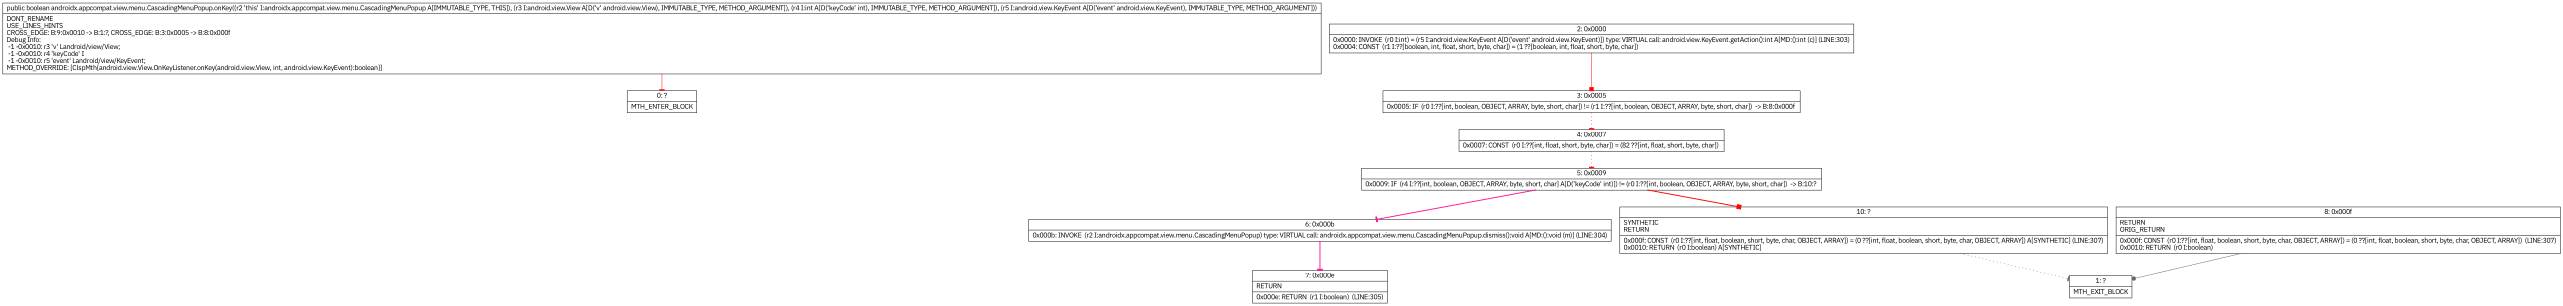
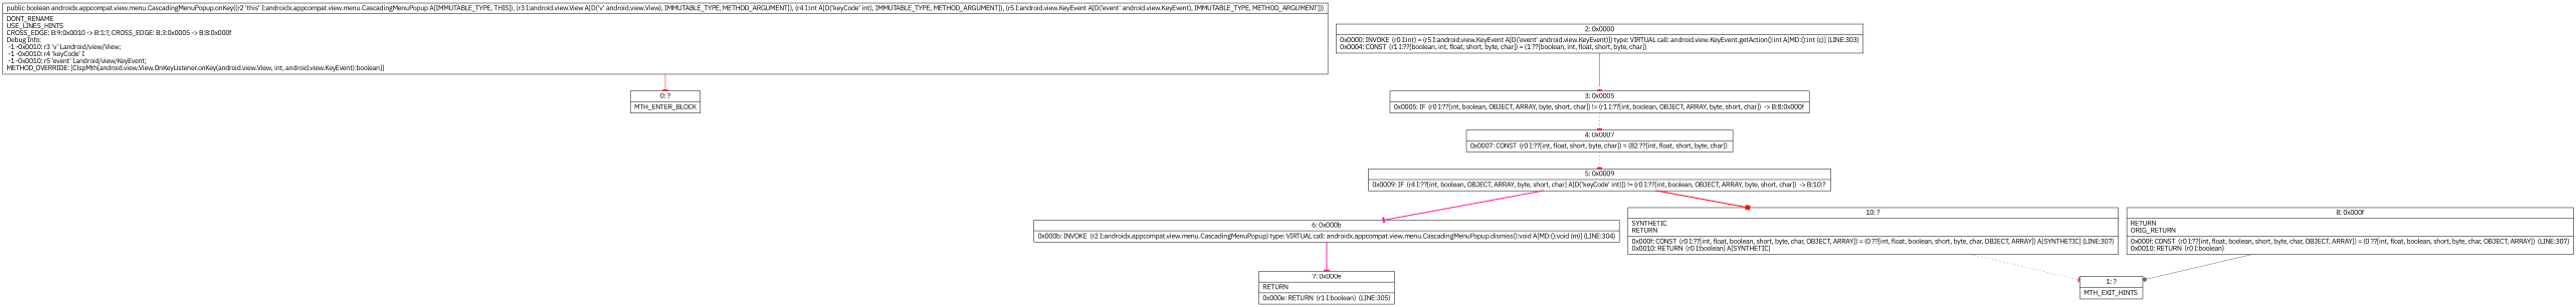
  digraph {
    fontname="IBM Plex Sans"
    node [fontname="IBM Plex Sans" shape=record]
    edge [arrowhead=tee color=red fontname="IBM Plex Sans" style=solid]
    n1 [label="{0\:\ ?|MTH_ENTER_BLOCK\l}"]
    n2 [label="{2\:\ 0x0000|0x0000: INVOKE  (r0 I:int) = (r5 I:android.view.KeyEvent A[D('event' android.view.KeyEvent)]) type: VIRTUAL call: android.view.KeyEvent.getAction():int A[MD:():int (c)] (LINE:303)\l0x0004: CONST  (r1 I:??[boolean, int, float, short, byte, char]) = (1 ??[boolean, int, float, short, byte, char]) \l}"]
    n3 [label="{3\:\ 0x0005|0x0005: IF  (r0 I:??[int, boolean, OBJECT, ARRAY, byte, short, char]) != (r1 I:??[int, boolean, OBJECT, ARRAY, byte, short, char])  \-\> B:8:0x000f \l}"]
    n4 [label="{4\:\ 0x0007|0x0007: CONST  (r0 I:??[int, float, short, byte, char]) = (82 ??[int, float, short, byte, char]) \l}"]
    n5 [label="{5\:\ 0x0009|0x0009: IF  (r4 I:??[int, boolean, OBJECT, ARRAY, byte, short, char] A[D('keyCode' int)]) != (r0 I:??[int, boolean, OBJECT, ARRAY, byte, short, char])  \-\> B:10:? \l}"]
    n6 [label="{8\:\ 0x000f|RETURN\lORIG_RETURN\l|0x000f: CONST  (r0 I:??[int, float, boolean, short, byte, char, OBJECT, ARRAY]) = (0 ??[int, float, boolean, short, byte, char, OBJECT, ARRAY])  (LINE:307)\l0x0010: RETURN  (r0 I:boolean) \l}"]
-   n7 [label="{1\:\ ?|MTH_EXIT_BLOCK\l}"]
+   n7 [label="{1\:\ ?|MTH_EXIT_HINTS\l}"]
    n8 [label="{6\:\ 0x000b|0x000b: INVOKE  (r2 I:androidx.appcompat.view.menu.CascadingMenuPopup) type: VIRTUAL call: androidx.appcompat.view.menu.CascadingMenuPopup.dismiss():void A[MD:():void (m)] (LINE:304)\l}"]
    n9 [label="{10\:\ ?|SYNTHETIC\lRETURN\l|0x000f: CONST  (r0 I:??[int, float, boolean, short, byte, char, OBJECT, ARRAY]) = (0 ??[int, float, boolean, short, byte, char, OBJECT, ARRAY]) A[SYNTHETIC] (LINE:307)\l0x0010: RETURN  (r0 I:boolean) A[SYNTHETIC]\l}"]
    n10 [label="{7\:\ 0x000e|RETURN\l|0x000e: RETURN  (r1 I:boolean)  (LINE:305)\l}"]
    n11 [label="{public boolean androidx.appcompat.view.menu.CascadingMenuPopup.onKey((r2 'this' I:androidx.appcompat.view.menu.CascadingMenuPopup A[IMMUTABLE_TYPE, THIS]), (r3 I:android.view.View A[D('v' android.view.View), IMMUTABLE_TYPE, METHOD_ARGUMENT]), (r4 I:int A[D('keyCode' int), IMMUTABLE_TYPE, METHOD_ARGUMENT]), (r5 I:android.view.KeyEvent A[D('event' android.view.KeyEvent), IMMUTABLE_TYPE, METHOD_ARGUMENT]))  | DONT_RENAME\lUSE_LINES_HINTS\lCROSS_EDGE: B:9:0x0010 \-\> B:1:?, CROSS_EDGE: B:3:0x0005 \-\> B:8:0x000f\lDebug Info:\l  \-1 \-0x0010: r3 'v' Landroid\/view\/View;\l  \-1 \-0x0010: r4 'keyCode' I\l  \-1 \-0x0010: r5 'event' Landroid\/view\/KeyEvent;\lMETHOD_OVERRIDE: [ClspMth\{android.view.View.OnKeyListener.onKey(android.view.View, int, android.view.KeyEvent):boolean\}]\l}"]
-   n2 -> n3 [arrowhead=box]
+   n2 -> n3
    n3 -> n4 [style=dotted]
    n4 -> n5 [style=dotted]
    n5 -> n8 [color=deeppink style=bold]
    n5 -> n9 [arrowhead=box style=bold]
    n6 -> n7 [arrowhead=dot color=gray40]
    n8 -> n10 [color=deeppink style=bold]
-   n9 -> n7 [color=gray40 style=dotted]
+   n9 -> n7 [color=deeppink style=dotted]
    n11 -> n1
  }
